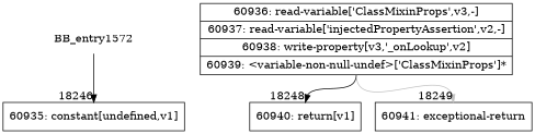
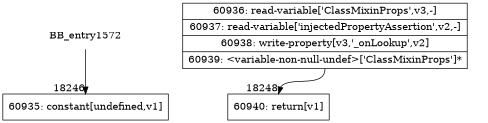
  digraph {
    rankdir=TD
    node [shape=record]
    edge [headport=n tailport=s]
    n1 [label=BB_entry1572 shape=none]
    n2 [label="{60935: constant[undefined,v1]}"]
    n3 [label="{60936: read-variable['ClassMixinProps',v3,-]|60937: read-variable['injectedPropertyAssertion',v2,-]|60938: write-property[v3,'_onLookup',v2]|60939: \<variable-non-null-undef\>['ClassMixinProps']*}"]
    n4 [label="{60940: return[v1]}"]
-   n5 [label="{60941: exceptional-return}"]
    n1 -> n2 [headlabel="    18246"]
    n3 -> n4 [headlabel="      18248"]
-   n3 -> n5 [color=gray headlabel="      18249"]
  }
